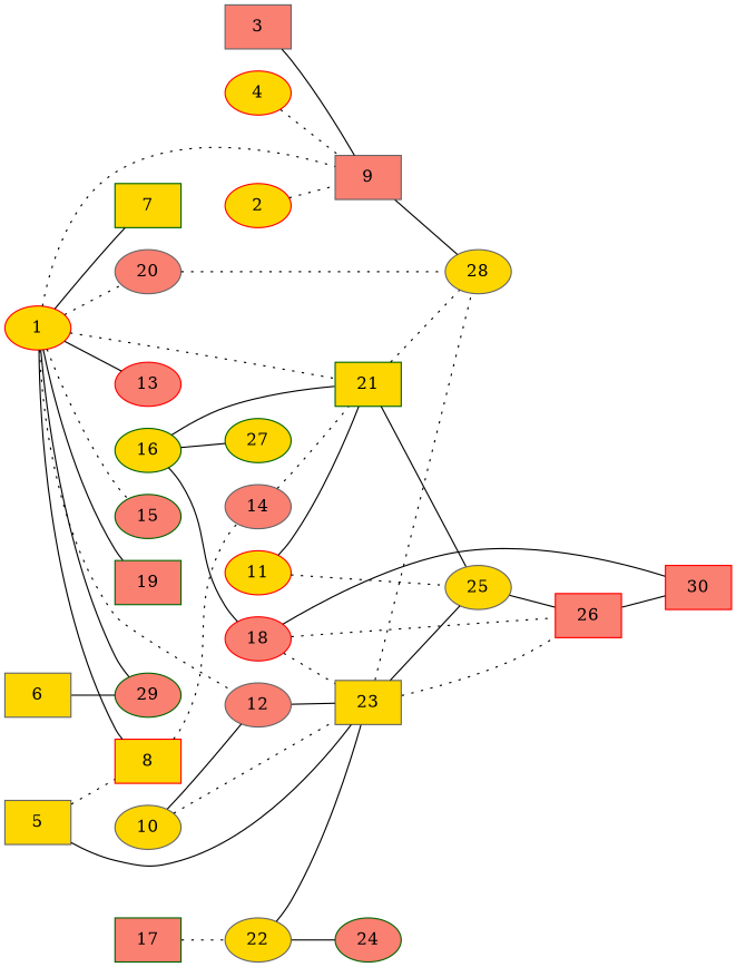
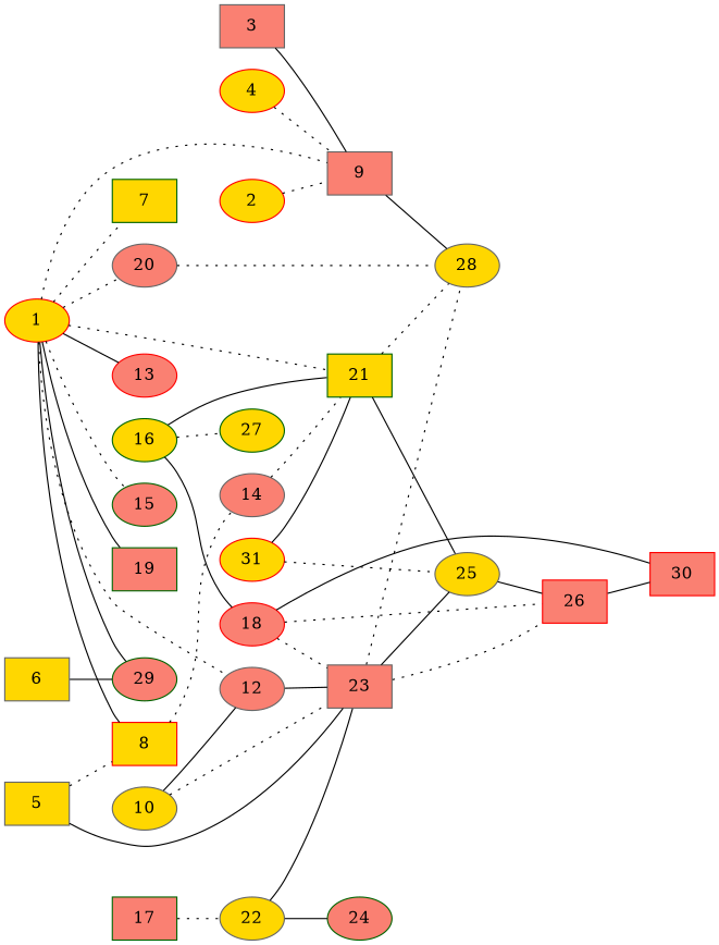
  graph {
    rankdir=LR
    node [color=gray40 fillcolor=gold shape=ellipse style=filled]
    edge [style=solid weight=1.0]
    1 [color=red]
    7 [color=darkgreen shape=box]
    8 [color=red shape=box]
    9 [fillcolor=salmon shape=box]
    12 [fillcolor=salmon]
    13 [color=red fillcolor=salmon]
    15 [color=darkgreen fillcolor=salmon]
    19 [color=darkgreen fillcolor=salmon shape=box]
    20 [fillcolor=salmon]
    21 [color=darkgreen shape=box]
    29 [color=darkgreen fillcolor=salmon]
    14 [fillcolor=salmon]
    28
-   23 [shape=box]
+   23 [fillcolor=salmon shape=box]
    25
    2 [color=red]
    3 [fillcolor=salmon shape=box]
    4 [color=red]
    5 [shape=box]
    26 [color=red fillcolor=salmon shape=box]
    6 [shape=box]
    10
-   11 [color=red]
+   11 [color=red label=31]
    16 [color=darkgreen]
    18 [color=red fillcolor=salmon]
    27 [color=darkgreen]
    30 [color=red fillcolor=salmon shape=box]
    17 [color=darkgreen fillcolor=salmon shape=box]
    22
    24 [color=darkgreen fillcolor=salmon]
-   1 -- 7
+   1 -- 7 [style=dotted]
    1 -- 8
    1 -- 9 [style=dotted]
    1 -- 12 [style=dotted]
    1 -- 13
    1 -- 15 [style=dotted]
    1 -- 19
    1 -- 20 [style=dotted weight=2.0]
    1 -- 21 [style=dotted weight=3.0]
    1 -- 29
    8 -- 14 [style=dotted]
    9 -- 28 [weight=2.0]
    12 -- 23
    20 -- 28 [style=dotted]
    21 -- 28 [style=dotted]
    21 -- 25
    14 -- 21 [style=dotted]
    23 -- 28 [style=dotted]
    23 -- 25
    23 -- 26 [style=dotted]
    25 -- 26
    2 -- 9 [style=dotted]
    3 -- 9
    4 -- 9 [style=dotted]
    5 -- 8 [style=dotted]
    5 -- 23
    26 -- 30
    6 -- 29
    10 -- 12
    10 -- 23 [style=dotted]
    11 -- 21 [weight=2.0]
    11 -- 25 [style=dotted]
    16 -- 21
    16 -- 18
-   16 -- 27
+   16 -- 27 [style=dotted]
    18 -- 23 [style=dotted]
    18 -- 26 [style=dotted]
    18 -- 30
    17 -- 22 [style=dotted]
    22 -- 23
    22 -- 24
  }
